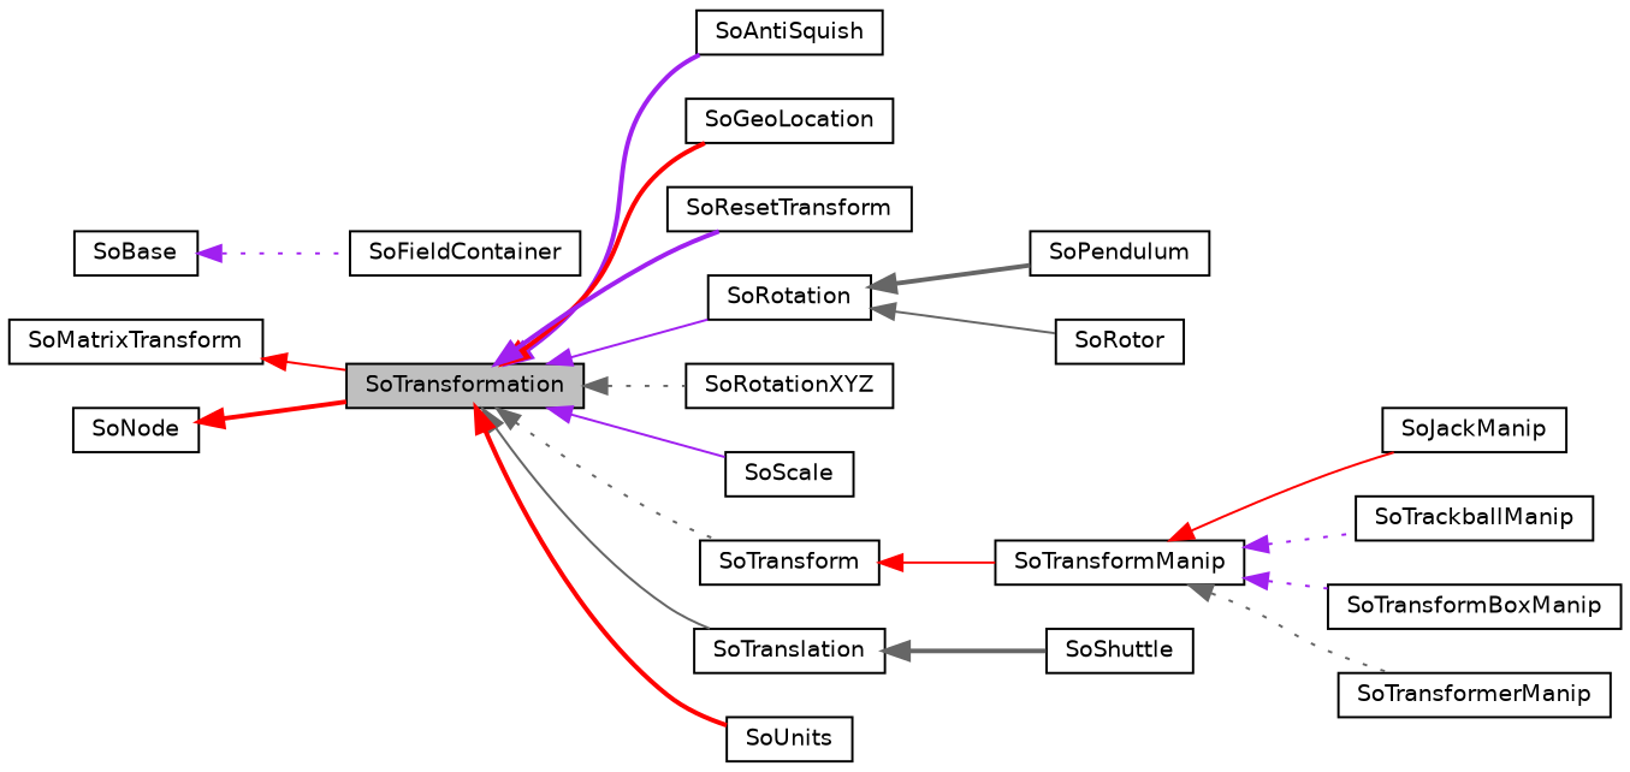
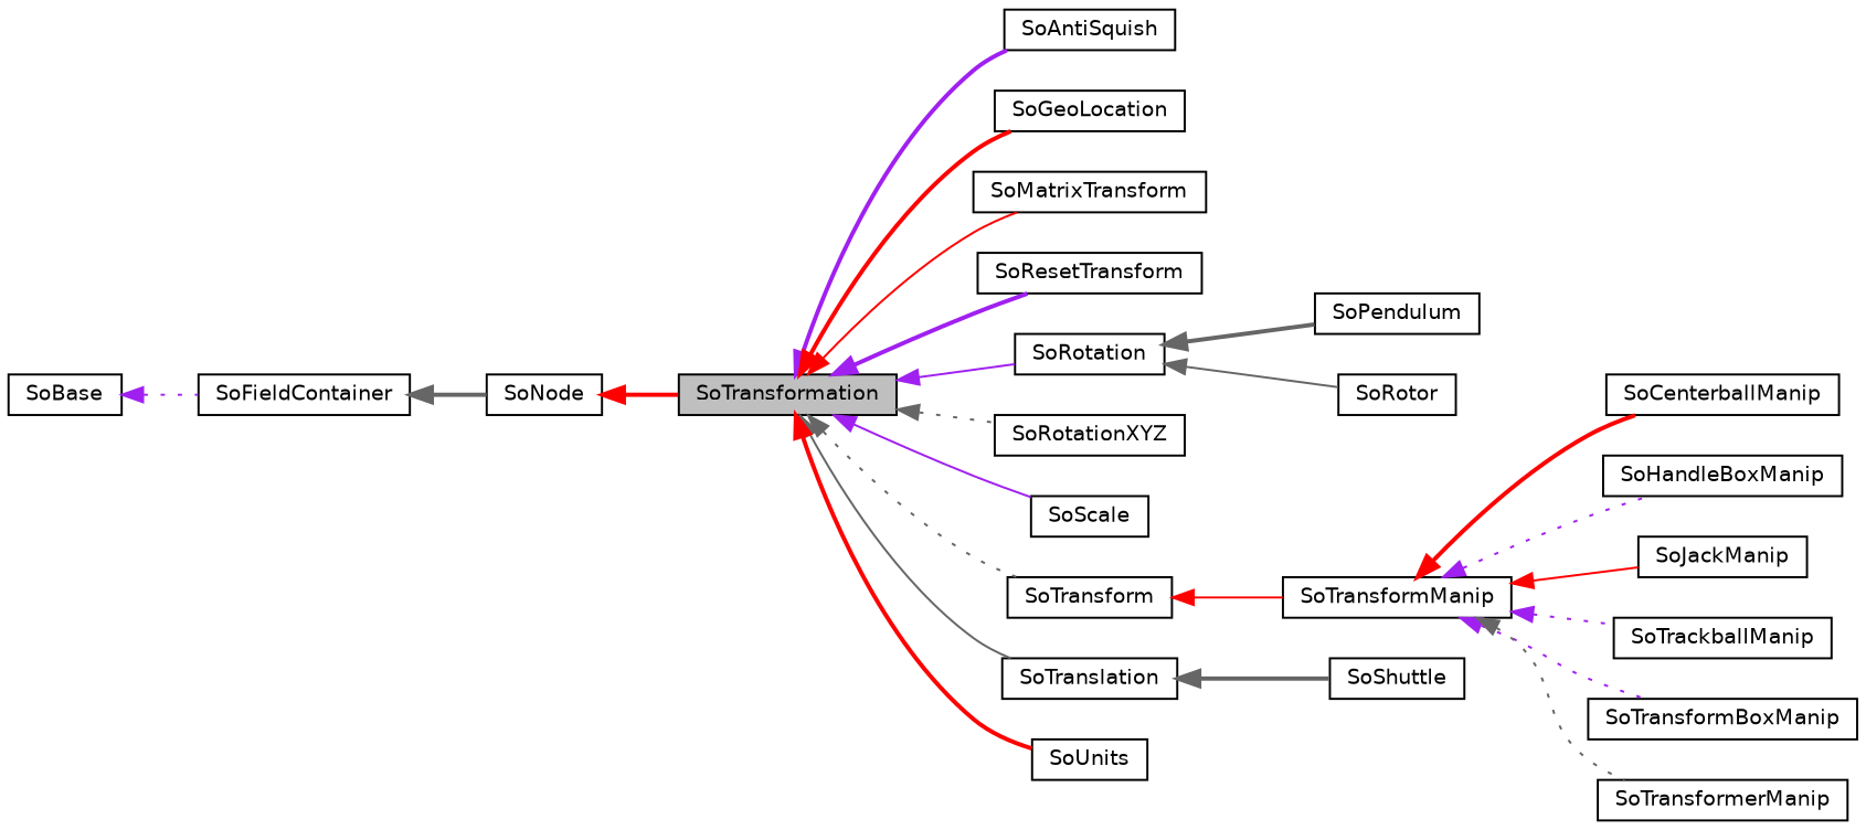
  digraph {
    rankdir=LR
    node [color=black fillcolor=white fontname=Helvetica fontsize=10 shape=record style=filled]
    edge [color=purple dir=back fontname=Helvetica fontsize=10 labelfontname=Helvetica labelfontsize=10 style=bold]
    n1 [fillcolor=grey75 fontcolor=black height=0.2 label=SoTransformation width=0.4]
    n2 [height=0.2 label=SoAntiSquish width=0.4]
    n3 [height=0.2 label=SoGeoLocation width=0.4]
    n4 [height=0.2 label=SoMatrixTransform width=0.4]
    n5 [height=0.2 label=SoResetTransform width=0.4]
    n6 [height=0.2 label=SoRotation width=0.4]
    n7 [height=0.2 label=SoRotationXYZ width=0.4]
    n8 [height=0.2 label=SoScale width=0.4]
    n9 [height=0.2 label=SoTransform width=0.4]
    n10 [height=0.2 label=SoTranslation width=0.4]
    n11 [height=0.2 label=SoUnits width=0.4]
    n12 [height=0.2 label=SoPendulum width=0.4]
    n13 [height=0.2 label=SoRotor width=0.4]
    n14 [height=0.2 label=SoTransformManip width=0.4]
    n15 [height=0.2 label=SoShuttle width=0.4]
    n16 [height=0.2 label=SoNode width=0.4]
    n17 [height=0.2 label=SoFieldContainer width=0.4]
    n18 [height=0.2 label=SoBase width=0.4]
+   n19 [height=0.2 label=SoCenterballManip width=0.4]
+   n20 [height=0.2 label=SoHandleBoxManip width=0.4]
    n21 [height=0.2 label=SoJackManip width=0.4]
    n22 [height=0.2 label=SoTrackballManip width=0.4]
    n23 [height=0.2 label=SoTransformBoxManip width=0.4]
    n24 [height=0.2 label=SoTransformerManip width=0.4]
    n1 -> n2
    n1 -> n3 [color=red]
-   n4 -> n1 [color=red style=solid]
+   n1 -> n4 [color=red style=solid]
    n1 -> n5
    n1 -> n6 [style=solid]
    n1 -> n7 [color=gray40 style=dotted]
    n1 -> n8 [style=solid]
    n1 -> n9 [color=gray40 style=dotted]
    n1 -> n10 [color=gray40 style=solid]
    n1 -> n11 [color=red]
    n6 -> n12 [color=gray40]
    n6 -> n13 [color=gray40 style=solid]
    n9 -> n14 [color=red style=solid]
    n10 -> n15 [color=gray40]
+   n14 -> n19 [color=red]
+   n14 -> n20 [style=dotted]
    n14 -> n21 [color=red style=solid]
    n14 -> n22 [style=dotted]
    n14 -> n23 [style=dotted]
    n14 -> n24 [color=gray40 style=dotted]
    n16 -> n1 [color=red]
+   n17 -> n16 [color=gray40]
    n18 -> n17 [style=dotted]
  }
